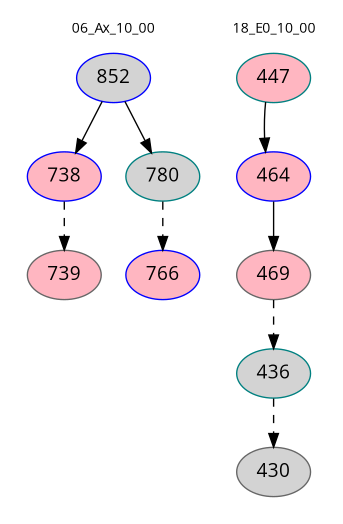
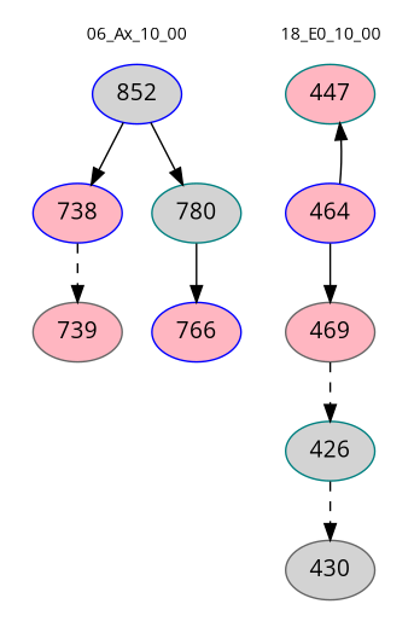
  digraph {
    fontname="Open Sans"
    node [color=blue fillcolor=lightpink fontname="Open Sans" style=filled]
    edge [color=black fontname="Open Sans" style=solid]
    n1 [fillcolor=lightgrey label=852]
    n2 [label=738]
    n3 [color=teal fillcolor=lightgrey label=780]
    n4 [color=gray40 label=739]
    n5 [label=766]
    n6 [color=teal label=447]
-   n7 [color=teal fillcolor=lightgrey label=436]
+   n7 [color=teal fillcolor=lightgrey label=426]
    n8 [label=464]
    n9 [color=gray40 fillcolor=lightgrey label=430]
    n10 [color=gray40 label=469]
    subgraph cluster_1 {
      color=white
      fontsize=10
      label="06_Ax_10_00"
      n1
      n2
      n3
      n4
      n5
    }
    subgraph cluster_2 {
      color=white
      fontsize=10
      label="18_E0_10_00"
      n6
      n7
      n8
      n9
      n10
    }
    n1 -> n2
    n1 -> n3
    n2 -> n4 [style=dashed]
-   n3 -> n5 [style=dashed]
-   n6 -> n8
+   n3 -> n5
+   n8 -> n6
    n7 -> n9 [style=dashed]
    n8 -> n10
    n10 -> n7 [style=dashed]
  }
